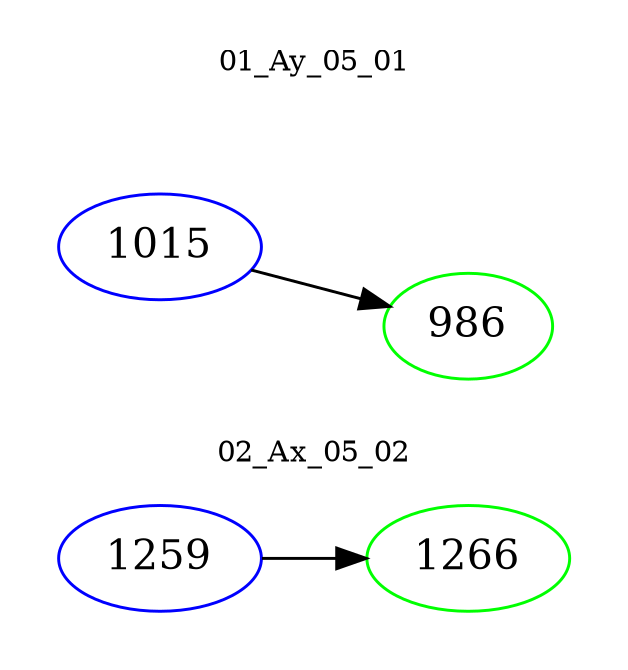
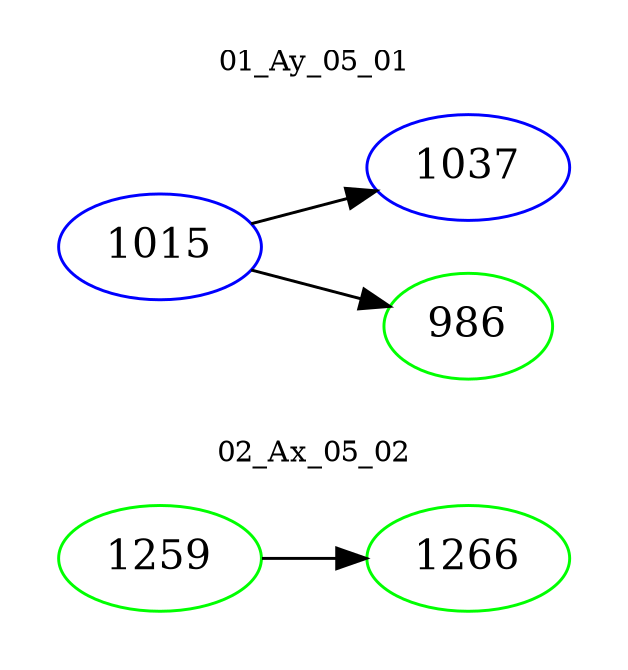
  digraph {
    rankdir=LR
    node [color=blue]
    edge [color=black]
-   n1 [label=1259]
+   n1 [color=green label=1259]
    n2 [color=green label=1266]
    n3 [label=1015]
    n4 [color=green label=986]
+   n5 [label=1037]
    subgraph cluster_1 {
      color=white
      fontsize=10
      label="02_Ax_05_02"
      n1
      n2
    }
    subgraph cluster_2 {
      color=white
      fontsize=10
      label="01_Ay_05_01"
      n3
      n4
+     n5
    }
    n1 -> n2
    n3 -> n4
+   n3 -> n5
  }
